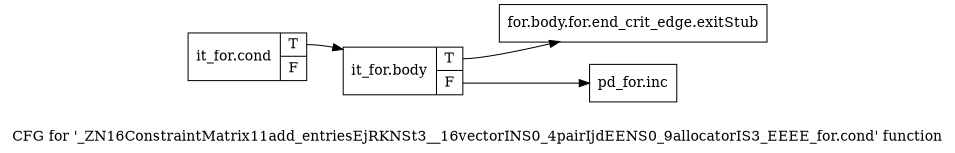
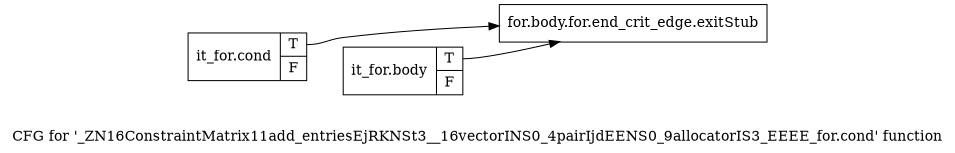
  digraph {
    label="CFG for '_ZN16ConstraintMatrix11add_entriesEjRKNSt3__16vectorINS0_4pairIjdEENS0_9allocatorIS3_EEEE_for.cond' function"
    rankdir=LR
    node [shape=record]
    edge [tailport=s0]
    n1 [label="{it_for.cond|{<s0>T|<s1>F}}"]
    n2 [label="{it_for.body|{<s0>T|<s1>F}}"]
    n3 [label="{for.body.for.end_crit_edge.exitStub}"]
-   n4 [label="{pd_for.inc}"]
-   n1 -> n2
+   n1 -> n3
    n2 -> n3
-   n2 -> n4 [tailport=s1]
  }
